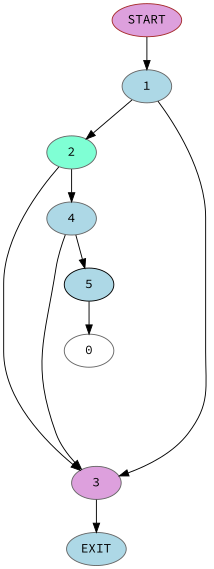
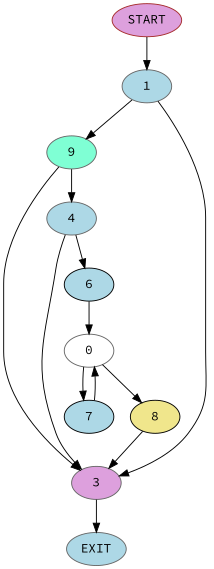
  digraph {
    fontname="Source Code Pro"
    node [color=gray40 fillcolor=lightblue fontname="Source Code Pro" style=filled]
    edge [fontname="Source Code Pro"]
    n1 [color=brown fillcolor=plum label=START]
    1
-   2 [fillcolor=aquamarine]
+   2 [fillcolor=aquamarine label=9]
    3 [fillcolor=plum]
    n5 [label=EXIT]
    4
-   5 [color=black]
+   5 [color=black label=6]
    n8 [fillcolor=white label=0]
+   7 [color=black]
+   8 [color=black fillcolor=khaki]
    n1 -> 1
    1 -> 2
    1 -> 3
    2 -> 3
    2 -> 4
    3 -> n5
    4 -> 3
    4 -> 5
    5 -> n8
+   n8 -> 7
+   n8 -> 8
+   7 -> n8
+   8 -> 3
  }
